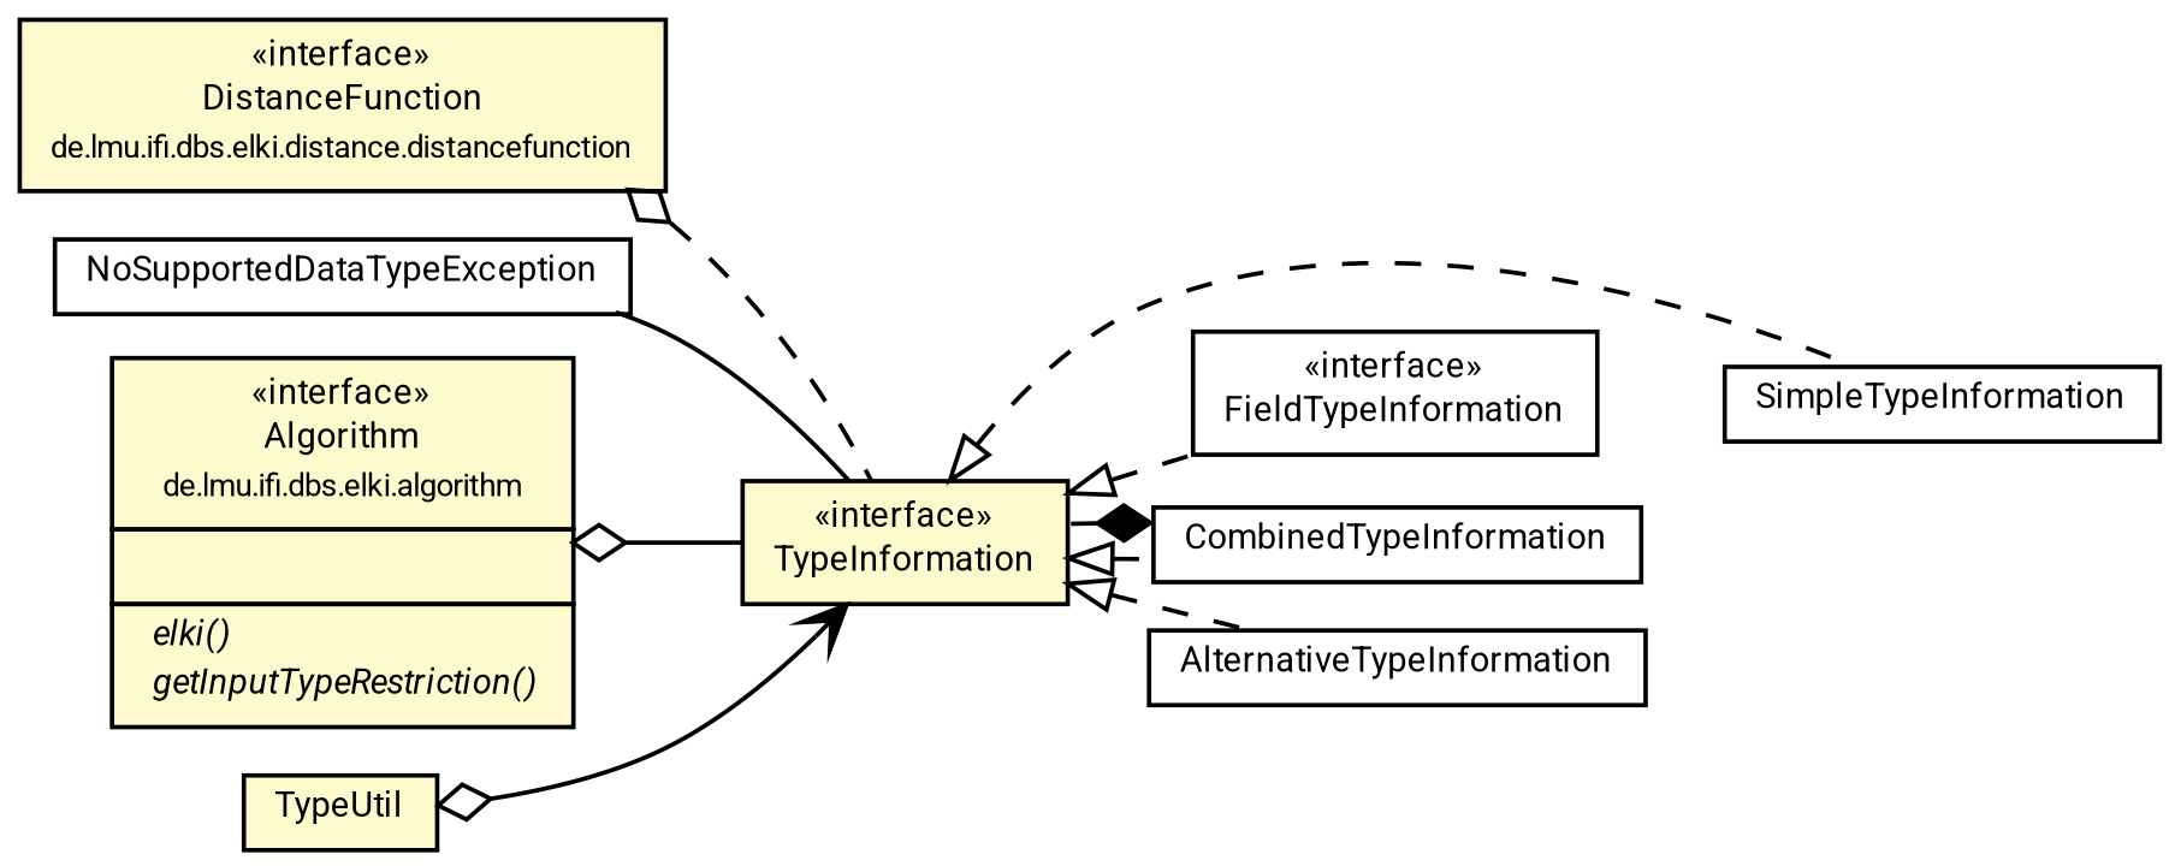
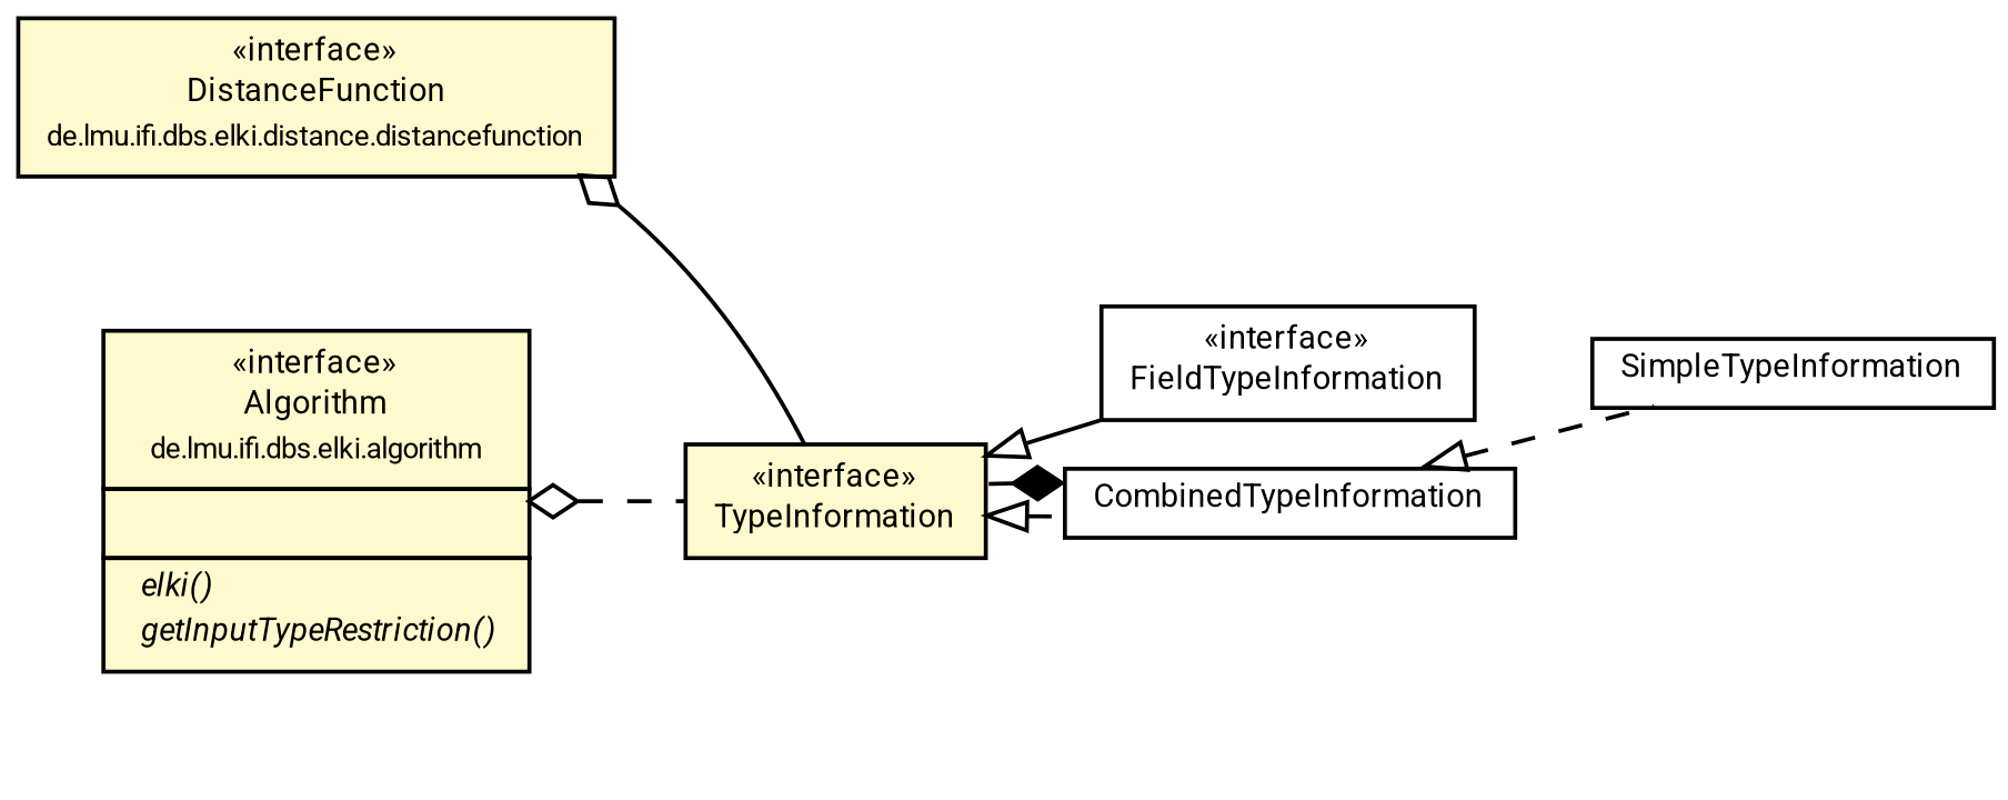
  digraph {
    nodesep=0.15
    rankdir=LR
    ranksep=0.25
    node [fontcolor=black fontname=Roboto fontsize=8 margin=0 shape=plaintext]
    edge [arrowtail=empty color=black dir=back fontname=Roboto fontsize=7 labelfontname=Roboto labelfontsize=7 weight=9 style=dashed]
    n1 [height=0 label=<<table title="de.lmu.ifi.dbs.elki.distance.distancefunction.DistanceFunction" border="0" cellborder="1" cellspacing="0" cellpadding="2" bgcolor="LemonChiffon" href="../../distance/distancefunction/DistanceFunction.html" target="_parent"> 		<tr><td><table border="0" cellspacing="0" cellpadding="1"> 		<tr><td align="center" balign="center"> &#171;interface&#187; </td></tr> 		<tr><td align="center" balign="center"> <font face="Roboto">DistanceFunction</font> </td></tr> 		<tr><td align="center" balign="center"> <font face="Roboto" point-size="7.0">de.lmu.ifi.dbs.elki.distance.distancefunction</font> </td></tr> 		</table></td></tr> 		</table>> width=0]
    n2 [height=0 label=<<table title="de.lmu.ifi.dbs.elki.data.type.TypeInformation" border="0" cellborder="1" cellspacing="0" cellpadding="2" bgcolor="lemonChiffon" href="TypeInformation.html" target="_parent"> 		<tr><td><table border="0" cellspacing="0" cellpadding="1"> 		<tr><td align="center" balign="center"> &#171;interface&#187; </td></tr> 		<tr><td align="center" balign="center"> <font face="Roboto">TypeInformation</font> </td></tr> 		</table></td></tr> 		</table>> width=0]
    n3 [height=0 label=<<table title="de.lmu.ifi.dbs.elki.data.type.SimpleTypeInformation" border="0" cellborder="1" cellspacing="0" cellpadding="2" href="SimpleTypeInformation.html" target="_parent"> 		<tr><td><table border="0" cellspacing="0" cellpadding="1"> 		<tr><td align="center" balign="center"> <font face="Roboto">SimpleTypeInformation</font> </td></tr> 		</table></td></tr> 		</table>> width=0]
    n4 [height=0 label=<<table title="de.lmu.ifi.dbs.elki.data.type.FieldTypeInformation" border="0" cellborder="1" cellspacing="0" cellpadding="2" href="FieldTypeInformation.html" target="_parent"> 		<tr><td><table border="0" cellspacing="0" cellpadding="1"> 		<tr><td align="center" balign="center"> &#171;interface&#187; </td></tr> 		<tr><td align="center" balign="center"> <font face="Roboto">FieldTypeInformation</font> </td></tr> 		</table></td></tr> 		</table>> width=0]
    n5 [height=0 label=<<table title="de.lmu.ifi.dbs.elki.data.type.CombinedTypeInformation" border="0" cellborder="1" cellspacing="0" cellpadding="2" href="CombinedTypeInformation.html" target="_parent"> 		<tr><td><table border="0" cellspacing="0" cellpadding="1"> 		<tr><td align="center" balign="center"> <font face="Roboto">CombinedTypeInformation</font> </td></tr> 		</table></td></tr> 		</table>> width=0]
-   n6 [height=0 label=<<table title="de.lmu.ifi.dbs.elki.data.type.AlternativeTypeInformation" border="0" cellborder="1" cellspacing="0" cellpadding="2" href="AlternativeTypeInformation.html" target="_parent"> 		<tr><td><table border="0" cellspacing="0" cellpadding="1"> 		<tr><td align="center" balign="center"> <font face="Roboto">AlternativeTypeInformation</font> </td></tr> 		</table></td></tr> 		</table>> width=0]
-   n7 [height=0 label=<<table title="de.lmu.ifi.dbs.elki.data.type.NoSupportedDataTypeException" border="0" cellborder="1" cellspacing="0" cellpadding="2" href="NoSupportedDataTypeException.html" target="_parent"> 		<tr><td><table border="0" cellspacing="0" cellpadding="1"> 		<tr><td align="center" balign="center"> <font face="Roboto">NoSupportedDataTypeException</font> </td></tr> 		</table></td></tr> 		</table>> width=0]
    n8 [height=0 label=<<table title="de.lmu.ifi.dbs.elki.algorithm.Algorithm" border="0" cellborder="1" cellspacing="0" cellpadding="2" bgcolor="LemonChiffon" href="../../algorithm/Algorithm.html" target="_parent"> 		<tr><td><table border="0" cellspacing="0" cellpadding="1"> 		<tr><td align="center" balign="center"> &#171;interface&#187; </td></tr> 		<tr><td align="center" balign="center"> <font face="Roboto">Algorithm</font> </td></tr> 		<tr><td align="center" balign="center"> <font face="Roboto" point-size="7.0">de.lmu.ifi.dbs.elki.algorithm</font> </td></tr> 		</table></td></tr> 		<tr><td><table border="0" cellspacing="0" cellpadding="1"> 		<tr><td align="left" balign="left">  </td></tr> 		</table></td></tr> 		<tr><td><table border="0" cellspacing="0" cellpadding="1"> 		<tr><td align="left" balign="left"> <i> elki()</i> </td></tr> 		<tr><td align="left" balign="left"> <i> getInputTypeRestriction()</i> </td></tr> 		</table></td></tr> 		</table>> width=0]
-   n9 [height=0 label=<<table title="de.lmu.ifi.dbs.elki.data.type.TypeUtil" border="0" cellborder="1" cellspacing="0" cellpadding="2" bgcolor="LemonChiffon" href="TypeUtil.html" target="_parent"> 		<tr><td><table border="0" cellspacing="0" cellpadding="1"> 		<tr><td align="center" balign="center"> <font face="Roboto">TypeUtil</font> </td></tr> 		</table></td></tr> 		</table>> width=0]
-   n1 -> n2 [arrowhead=none arrowtail=ediamond weight=4]
-   n2 -> n3
-   n2 -> n4
+   n1 -> n2 [arrowhead=none arrowtail=ediamond weight=4 style=""]
+   n5 -> n3
+   n2 -> n4 [style=solid]
    n2 -> n5
-   n2 -> n6
    n5 -> n2 [arrowhead=none arrowtail=diamond weight=6]
-   n7 -> n2 [arrowhead=none weight=2 arrowtail="" dir="" style=""]
-   n8 -> n2 [arrowhead=none arrowtail=ediamond weight=4 style=""]
-   n9 -> n2 [arrowhead=open arrowtail=ediamond dir=both weight=3 style=""]
+   n8 -> n2 [arrowhead=none arrowtail=ediamond weight=4]
  }
